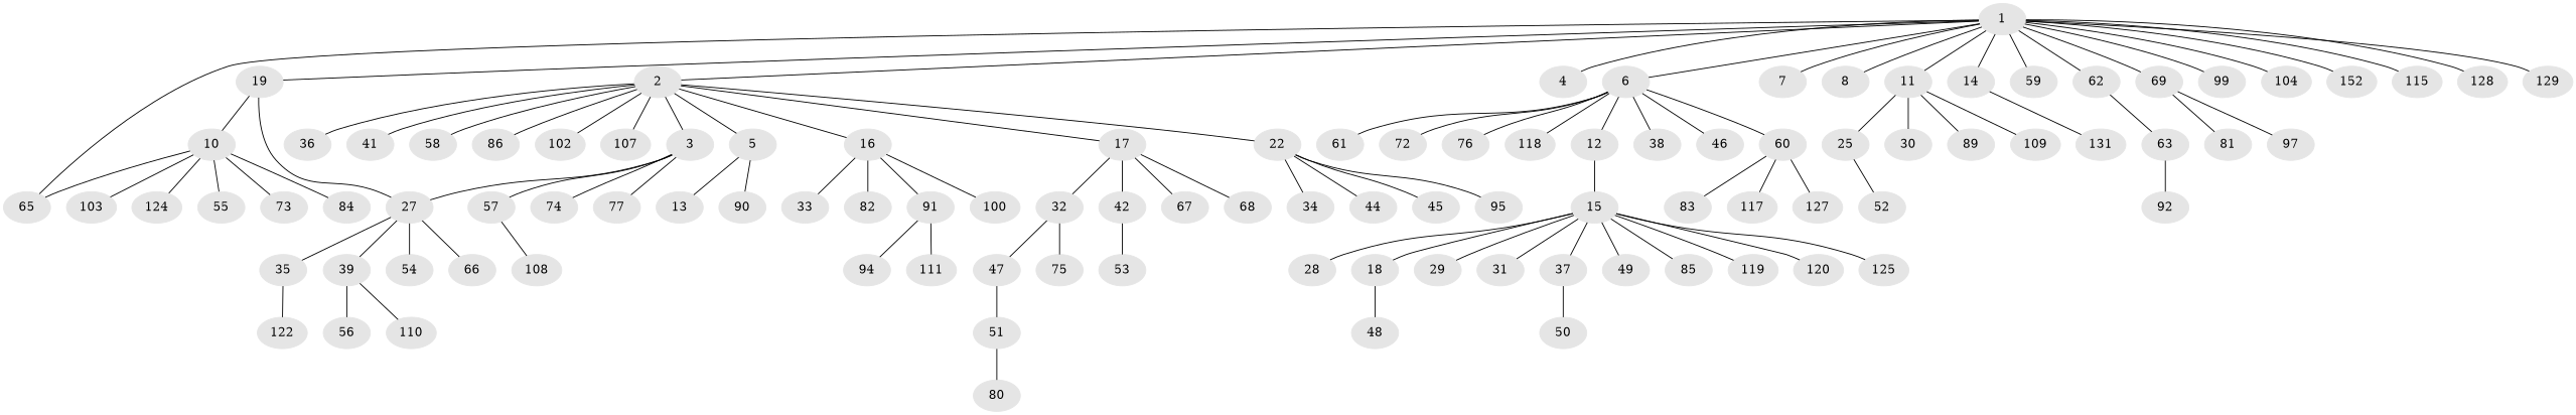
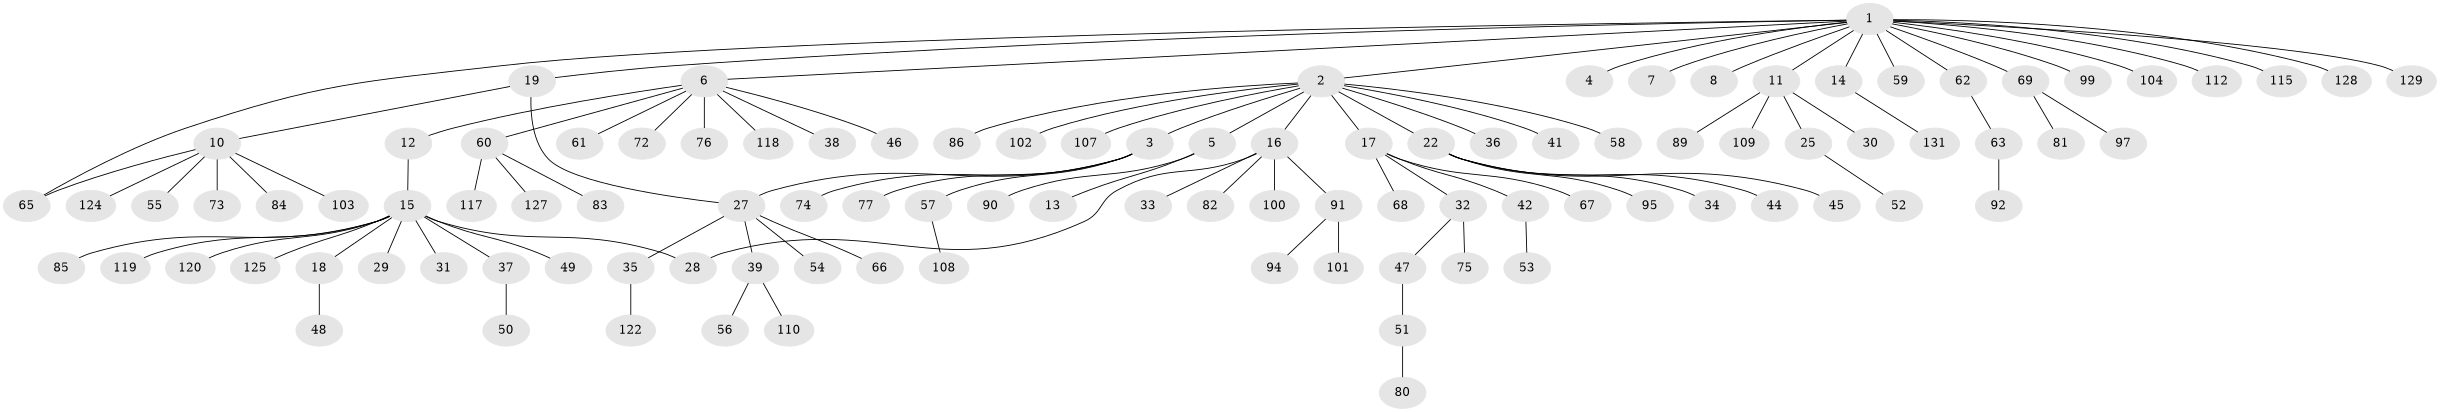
  graph {
    node [color=gray90 style=filled]
    1 [super="+114"]
    2 [super="+9"]
    4
    6 [super="+106"]
    7
    8
    11 [super="+71"]
    14 [super="+78"]
    19
    59
    62 [super="+132"]
    65
    69
    99
    104
-   112 [label=152]
+   112
    115
    128
    129
    3 [super="+10"]
    5 [super="+96"]
    16 [super="+21"]
    17 [super="+23"]
    22 [super="+87"]
    36
    41
    58
    86
    102
    107
    12 [super="+26"]
    38
    46
    60 [super="+113"]
    61 [super="+126"]
    72
    76
    118
    25 [super="+40"]
    30
    89
    109
    131
    27 [super="+64"]
    n45 [label=10 super="+24"]
    63
    81
    97
    57 [super="+98"]
    74
    77
    13
    90
    28
    33 [super="+79"]
    82
    91 [super="+121"]
    100
    32 [super="+130"]
    42
    67
    68
    34
    44
    45
    95
    35 [super="+88"]
    39 [super="+93"]
    54 [super="+70"]
    66
    108 [super="+116"]
    15 [super="+43"]
    83
    117
    127
    52
    18 [super="+101"]
    29
    31
    37
    49
    85
    119
    120
    125
    48
    50
    94
-   111
+   111 [label=101]
    47
    75 [super="+123"]
    53
    55
    73
    84
    103
    124
    122
    56
    110
    51
    80
    92 [super="+105"]
    1 -- 2
    1 -- 4
    1 -- 6
    1 -- 7
    1 -- 8
    1 -- 11
    1 -- 14
    1 -- 19
    1 -- 59
    1 -- 62
    1 -- 65
    1 -- 69
    1 -- 99
    1 -- 104
    1 -- 112
    1 -- 115
    1 -- 128
    1 -- 129
    2 -- 3
    2 -- 5
    2 -- 16
    2 -- 17
    2 -- 22
    2 -- 36
    2 -- 41
    2 -- 58
    2 -- 86
    2 -- 102
    2 -- 107
    6 -- 12
    6 -- 38
    6 -- 46
    6 -- 60
    6 -- 61
    6 -- 72
    6 -- 76
    6 -- 118
    11 -- 25
    11 -- 30
    11 -- 89
    11 -- 109
    14 -- 131
    19 -- 27
    19 -- n45
    62 -- 63
    69 -- 81
    69 -- 97
    3 -- 27
    3 -- 57
    3 -- 74
    3 -- 77
    5 -- 13
    5 -- 90
+   16 -- 28
    16 -- 33
    16 -- 82
    16 -- 91
    16 -- 100
    17 -- 32
    17 -- 42
    17 -- 67
    17 -- 68
    22 -- 34
    22 -- 44
    22 -- 45
    22 -- 95
    12 -- 15
    60 -- 83
    60 -- 117
    60 -- 127
    25 -- 52
    27 -- 35
    27 -- 39
    27 -- 54
    27 -- 66
    n45 -- 65
    n45 -- 55
    n45 -- 73
    n45 -- 84
    n45 -- 103
    n45 -- 124
    63 -- 92
    57 -- 108
    91 -- 94
    91 -- 111
    32 -- 47
    32 -- 75
    42 -- 53
    35 -- 122
    39 -- 56
    39 -- 110
    15 -- 28
    15 -- 18
    15 -- 29
    15 -- 31
    15 -- 37
    15 -- 49
    15 -- 85
    15 -- 119
    15 -- 120
    15 -- 125
    18 -- 48
    37 -- 50
    47 -- 51
    51 -- 80
  }
